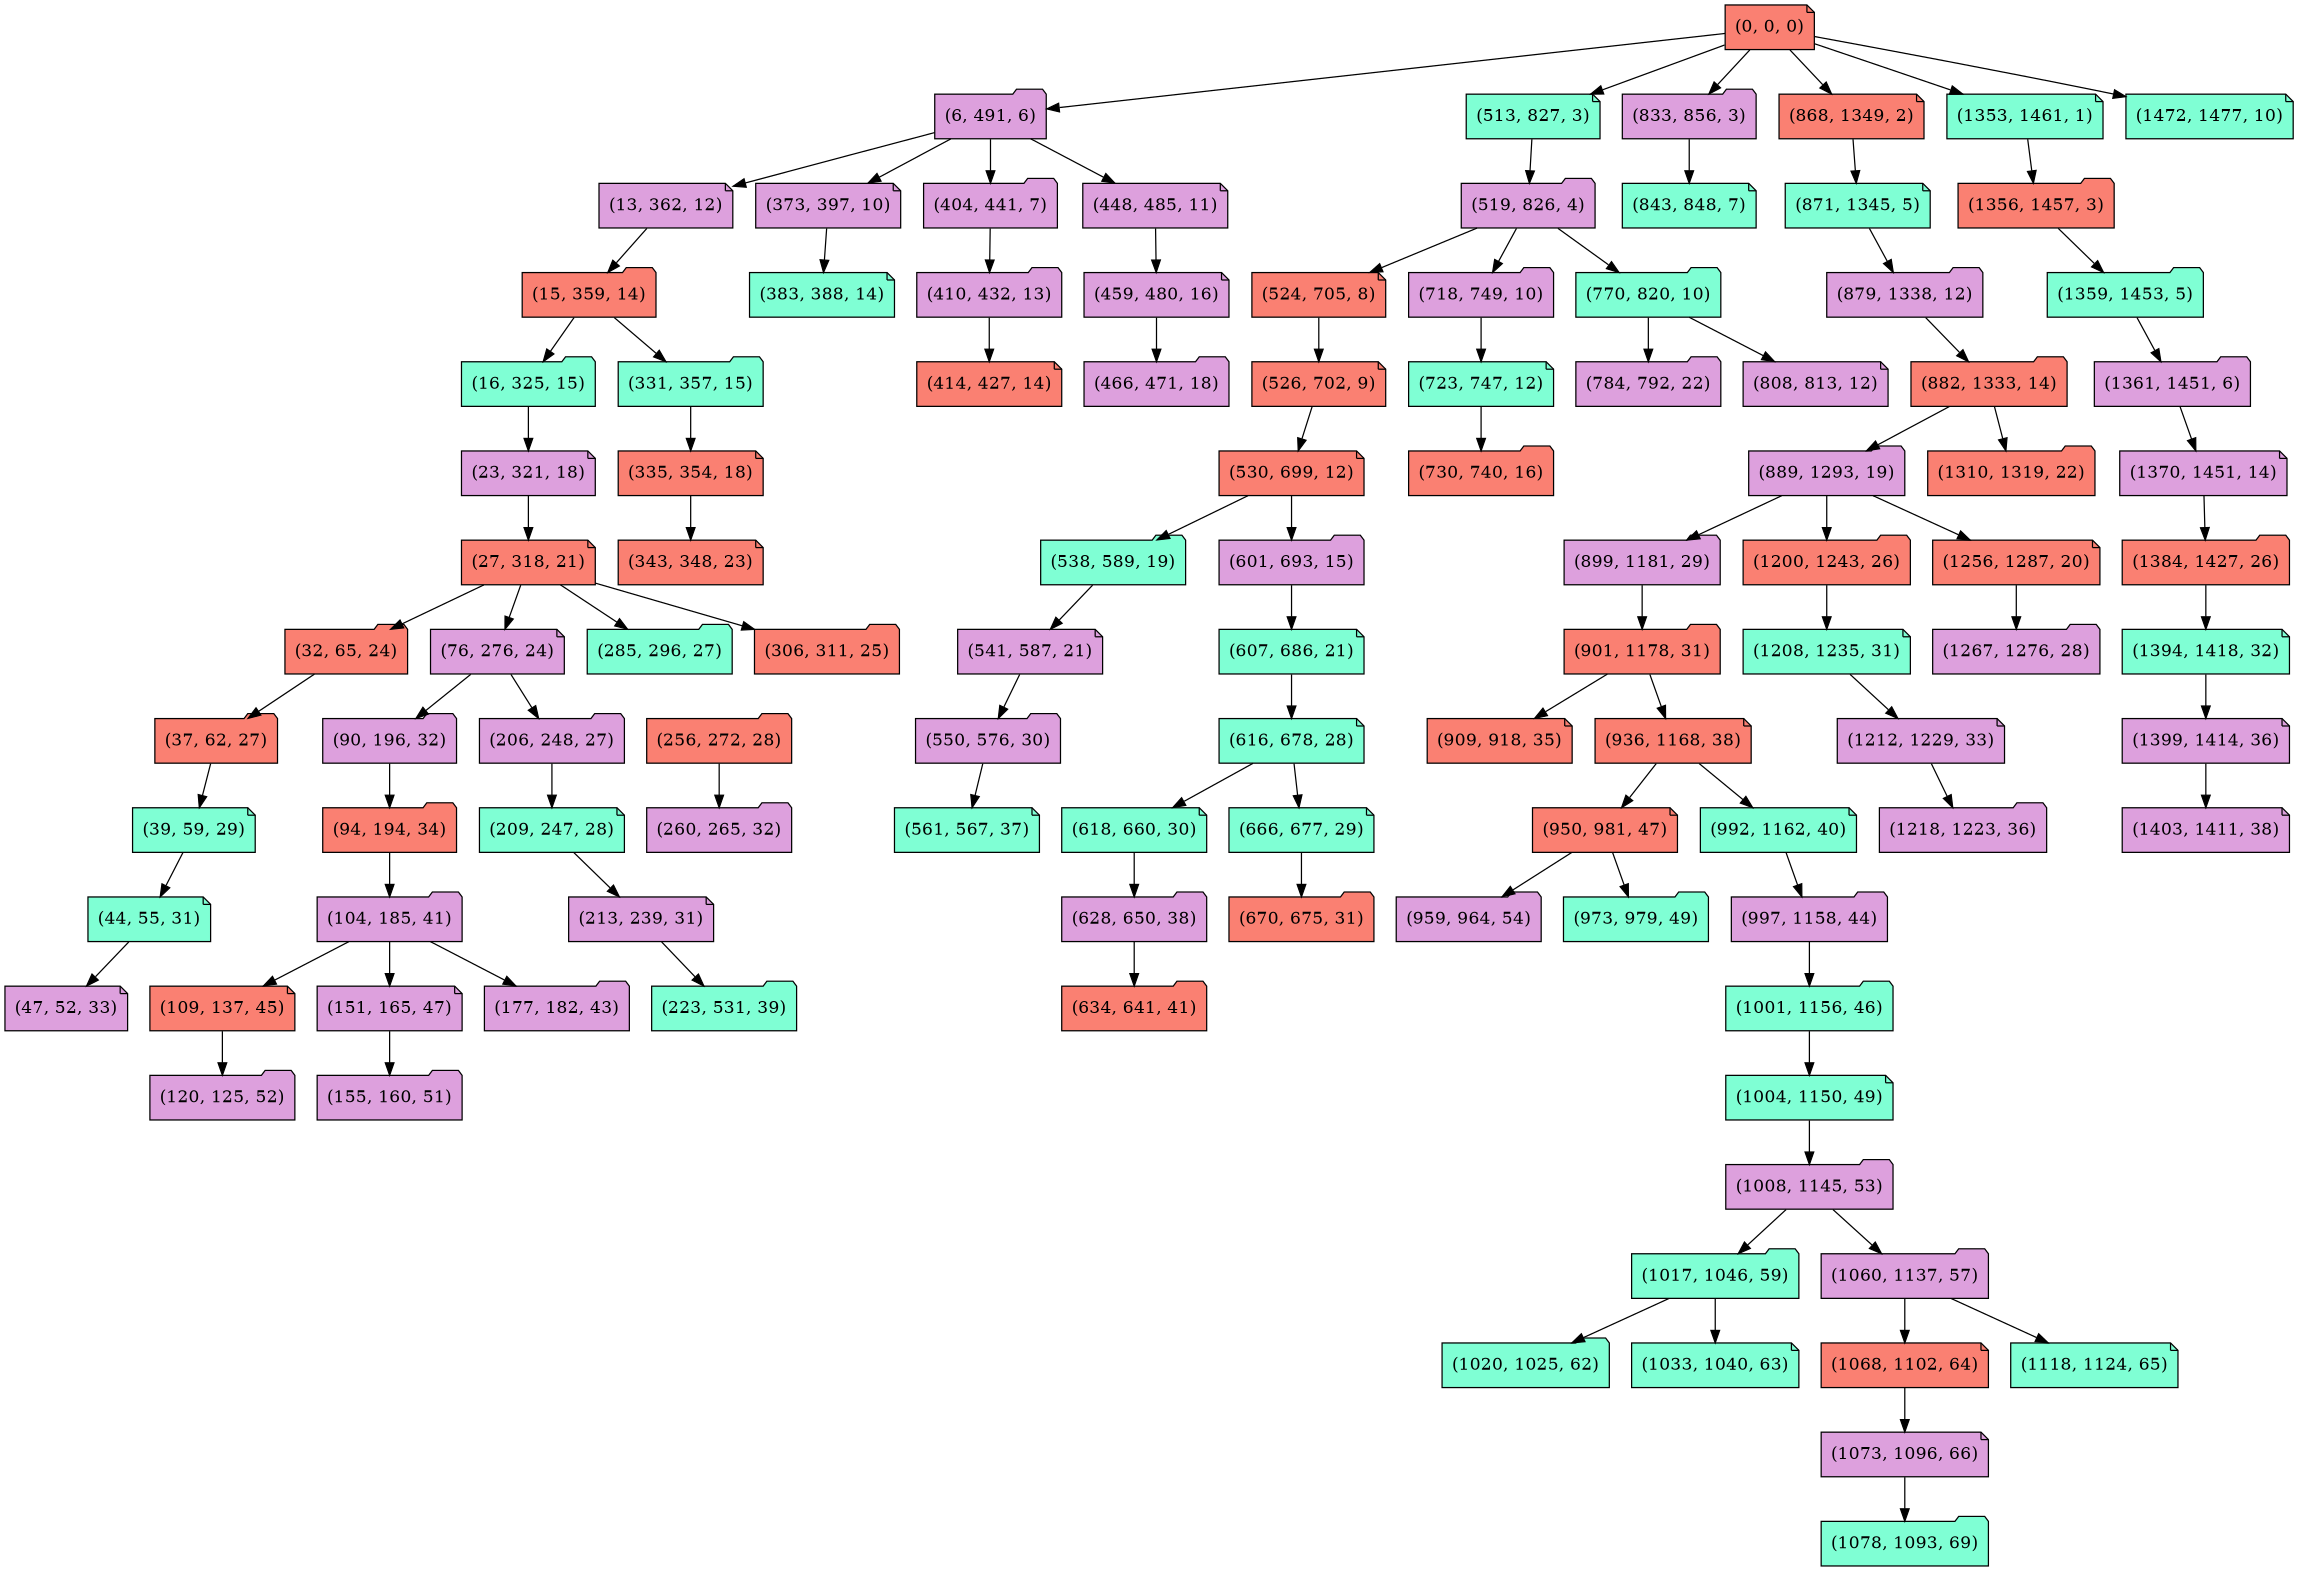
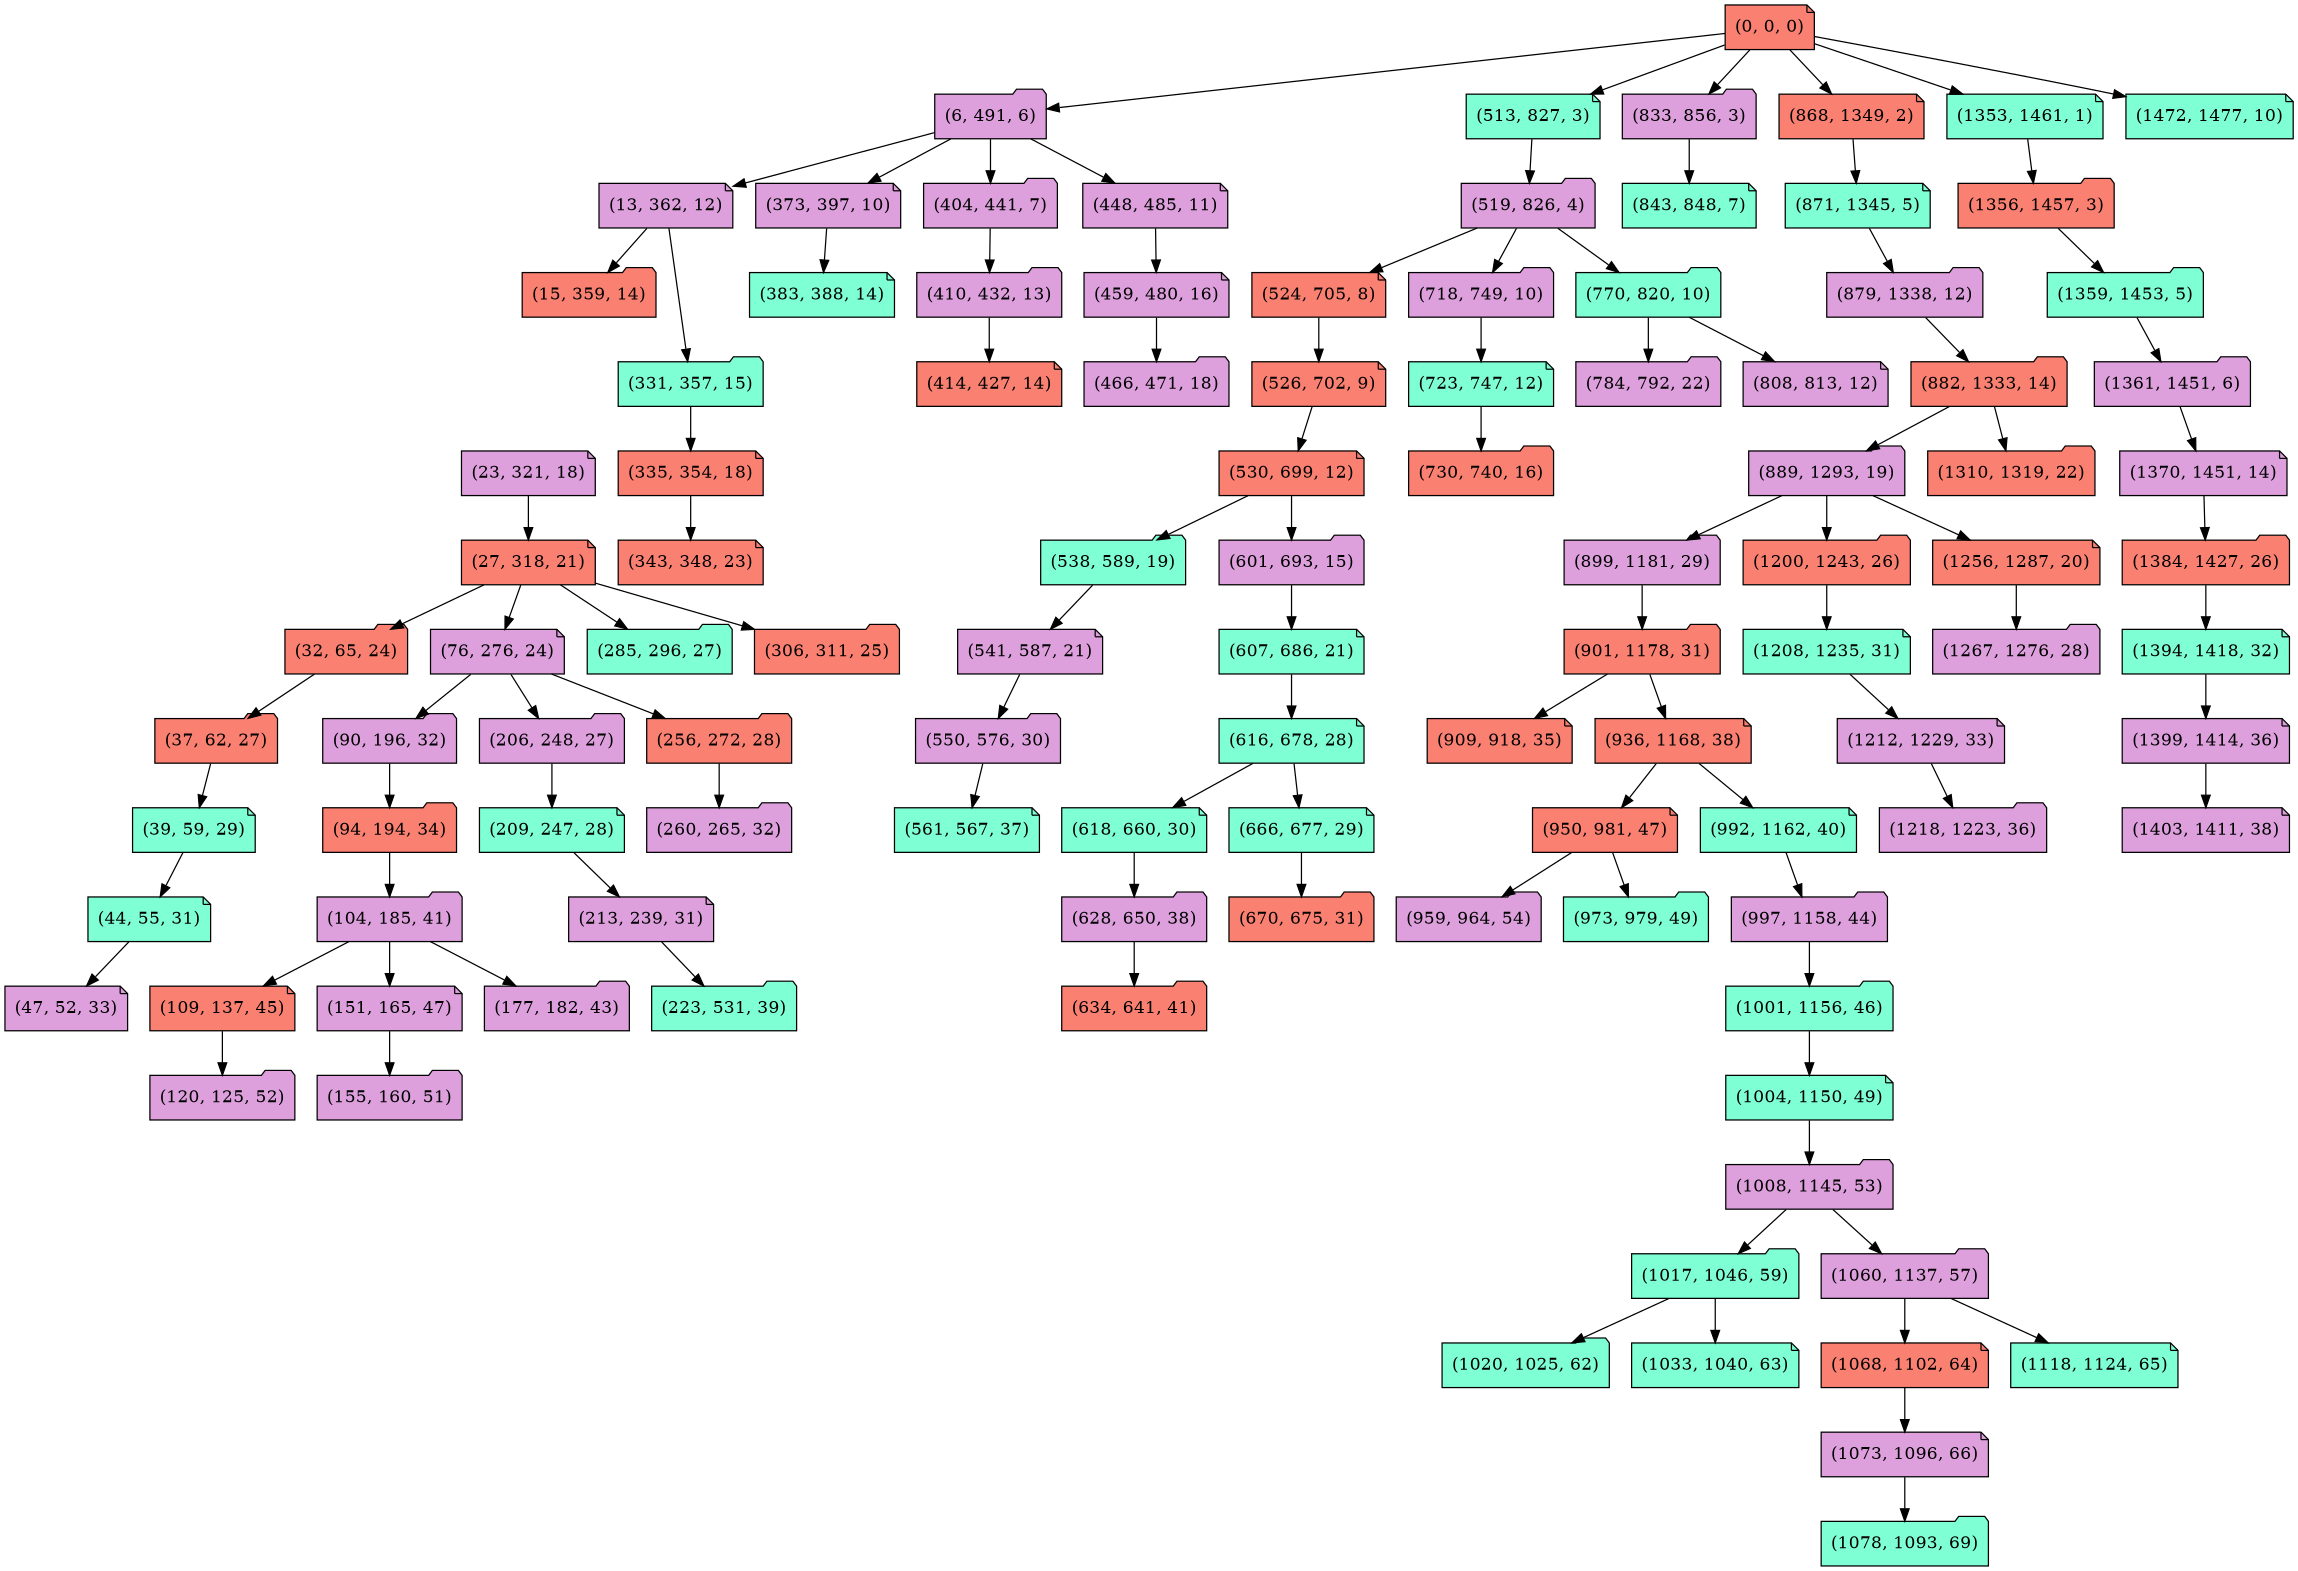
  digraph {
    node [fillcolor=plum shape=folder style=filled]
    "(0, 0, 0)" [fillcolor=salmon shape=note]
    "(6, 491, 6)"
    "(513, 827, 3)" [fillcolor=aquamarine shape=note]
    "(833, 856, 3)"
    "(868, 1349, 2)" [fillcolor=salmon shape=note]
    "(1353, 1461, 1)" [fillcolor=aquamarine shape=note]
    "(1472, 1477, 10)" [fillcolor=aquamarine shape=note]
    "(13, 362, 12)" [shape=note]
    "(373, 397, 10)" [shape=note]
    "(404, 441, 7)"
    "(448, 485, 11)" [shape=note]
    "(519, 826, 4)"
    "(843, 848, 7)" [fillcolor=aquamarine shape=note]
    "(871, 1345, 5)" [fillcolor=aquamarine shape=note]
    "(1356, 1457, 3)" [fillcolor=salmon]
    "(15, 359, 14)" [fillcolor=salmon]
    "(383, 388, 14)" [fillcolor=aquamarine shape=note]
    "(410, 432, 13)"
    "(459, 480, 16)" [shape=note]
-   "(16, 325, 15)" [fillcolor=aquamarine]
    "(331, 357, 15)" [fillcolor=aquamarine]
    "(23, 321, 18)" [shape=note]
    "(335, 354, 18)" [fillcolor=salmon shape=note]
    "(27, 318, 21)" [fillcolor=salmon shape=note]
    "(32, 65, 24)" [fillcolor=salmon]
    "(76, 276, 24)" [shape=note]
    "(285, 296, 27)" [fillcolor=aquamarine]
    "(306, 311, 25)" [fillcolor=salmon]
    "(37, 62, 27)" [fillcolor=salmon]
    "(90, 196, 32)"
    "(206, 248, 27)"
    "(256, 272, 28)" [fillcolor=salmon]
    "(39, 59, 29)" [fillcolor=aquamarine shape=note]
    "(44, 55, 31)" [fillcolor=aquamarine shape=note]
    "(47, 52, 33)" [shape=note]
    "(94, 194, 34)" [fillcolor=salmon]
    "(209, 247, 28)" [fillcolor=aquamarine shape=note]
    "(260, 265, 32)"
    "(104, 185, 41)"
    "(109, 137, 45)" [fillcolor=salmon shape=note]
    "(151, 165, 47)" [shape=note]
    "(177, 182, 43)"
    "(120, 125, 52)"
    "(155, 160, 51)"
    "(213, 239, 31)" [shape=note]
    n46 [fillcolor=aquamarine label="(223, 531, 39)"]
    "(343, 348, 23)" [fillcolor=salmon shape=note]
    "(414, 427, 14)" [fillcolor=salmon shape=note]
    "(466, 471, 18)"
    "(524, 705, 8)" [fillcolor=salmon shape=note]
    "(718, 749, 10)"
    "(770, 820, 10)" [fillcolor=aquamarine]
    "(526, 702, 9)" [fillcolor=salmon shape=note]
    "(723, 747, 12)" [fillcolor=aquamarine shape=note]
    "(784, 792, 22)"
    "(808, 813, 12)" [shape=note]
    "(530, 699, 12)" [fillcolor=salmon shape=note]
    "(538, 589, 19)" [fillcolor=aquamarine]
    "(601, 693, 15)"
    "(541, 587, 21)" [shape=note]
    "(607, 686, 21)" [fillcolor=aquamarine shape=note]
    "(550, 576, 30)"
    "(561, 567, 37)" [fillcolor=aquamarine shape=note]
    "(616, 678, 28)" [fillcolor=aquamarine shape=note]
    "(618, 660, 30)" [fillcolor=aquamarine shape=note]
    "(666, 677, 29)" [fillcolor=aquamarine shape=note]
    "(628, 650, 38)"
    "(670, 675, 31)" [fillcolor=salmon]
    "(634, 641, 41)" [fillcolor=salmon]
    "(730, 740, 16)" [fillcolor=salmon]
    "(879, 1338, 12)"
    "(882, 1333, 14)" [fillcolor=salmon]
    "(889, 1293, 19)"
    "(1310, 1319, 22)" [fillcolor=salmon]
    "(899, 1181, 29)"
    "(1200, 1243, 26)" [fillcolor=salmon]
    "(1256, 1287, 20)" [fillcolor=salmon shape=note]
    "(901, 1178, 31)" [fillcolor=salmon]
    "(1208, 1235, 31)" [fillcolor=aquamarine shape=note]
    "(1267, 1276, 28)"
    "(909, 918, 35)" [fillcolor=salmon shape=note]
    "(936, 1168, 38)" [fillcolor=salmon shape=note]
    "(950, 981, 47)" [fillcolor=salmon shape=note]
    "(992, 1162, 40)" [fillcolor=aquamarine shape=note]
    "(959, 964, 54)"
    "(973, 979, 49)" [fillcolor=aquamarine]
    "(997, 1158, 44)"
    "(1001, 1156, 46)" [fillcolor=aquamarine]
    "(1004, 1150, 49)" [fillcolor=aquamarine shape=note]
    "(1008, 1145, 53)"
    "(1017, 1046, 59)" [fillcolor=aquamarine]
    "(1060, 1137, 57)"
    "(1020, 1025, 62)" [fillcolor=aquamarine]
    "(1033, 1040, 63)" [fillcolor=aquamarine shape=note]
    "(1068, 1102, 64)" [fillcolor=salmon shape=note]
    "(1118, 1124, 65)" [fillcolor=aquamarine shape=note]
    "(1073, 1096, 66)" [shape=note]
    "(1078, 1093, 69)" [fillcolor=aquamarine]
    "(1212, 1229, 33)" [shape=note]
    "(1218, 1223, 36)"
    "(1359, 1453, 5)" [fillcolor=aquamarine]
    "(1361, 1451, 6)"
    n103 [label="(1370, 1451, 14)" shape=note]
    "(1384, 1427, 26)" [fillcolor=salmon]
    "(1394, 1418, 32)" [fillcolor=aquamarine shape=note]
    "(1399, 1414, 36)" [shape=note]
    "(1403, 1411, 38)" [shape=note]
    "(0, 0, 0)" -> "(6, 491, 6)"
    "(0, 0, 0)" -> "(513, 827, 3)"
    "(0, 0, 0)" -> "(833, 856, 3)"
    "(0, 0, 0)" -> "(868, 1349, 2)"
    "(0, 0, 0)" -> "(1353, 1461, 1)"
    "(0, 0, 0)" -> "(1472, 1477, 10)"
    "(6, 491, 6)" -> "(13, 362, 12)"
    "(6, 491, 6)" -> "(373, 397, 10)"
    "(6, 491, 6)" -> "(404, 441, 7)"
    "(6, 491, 6)" -> "(448, 485, 11)"
    "(513, 827, 3)" -> "(519, 826, 4)"
    "(833, 856, 3)" -> "(843, 848, 7)"
    "(868, 1349, 2)" -> "(871, 1345, 5)"
    "(1353, 1461, 1)" -> "(1356, 1457, 3)"
    "(13, 362, 12)" -> "(15, 359, 14)"
    "(373, 397, 10)" -> "(383, 388, 14)"
    "(404, 441, 7)" -> "(410, 432, 13)"
    "(448, 485, 11)" -> "(459, 480, 16)"
    "(519, 826, 4)" -> "(524, 705, 8)"
    "(519, 826, 4)" -> "(718, 749, 10)"
    "(519, 826, 4)" -> "(770, 820, 10)"
    "(871, 1345, 5)" -> "(879, 1338, 12)"
    "(1356, 1457, 3)" -> "(1359, 1453, 5)"
-   "(15, 359, 14)" -> "(16, 325, 15)"
-   "(15, 359, 14)" -> "(331, 357, 15)"
+   "(13, 362, 12)" -> "(331, 357, 15)"
    "(410, 432, 13)" -> "(414, 427, 14)"
    "(459, 480, 16)" -> "(466, 471, 18)"
-   "(16, 325, 15)" -> "(23, 321, 18)"
    "(331, 357, 15)" -> "(335, 354, 18)"
    "(23, 321, 18)" -> "(27, 318, 21)"
    "(335, 354, 18)" -> "(343, 348, 23)"
    "(27, 318, 21)" -> "(32, 65, 24)"
    "(27, 318, 21)" -> "(76, 276, 24)"
    "(27, 318, 21)" -> "(285, 296, 27)"
    "(27, 318, 21)" -> "(306, 311, 25)"
    "(32, 65, 24)" -> "(37, 62, 27)"
    "(76, 276, 24)" -> "(90, 196, 32)"
    "(76, 276, 24)" -> "(206, 248, 27)"
+   "(76, 276, 24)" -> "(256, 272, 28)"
    "(37, 62, 27)" -> "(39, 59, 29)"
    "(90, 196, 32)" -> "(94, 194, 34)"
    "(206, 248, 27)" -> "(209, 247, 28)"
    "(256, 272, 28)" -> "(260, 265, 32)"
    "(39, 59, 29)" -> "(44, 55, 31)"
    "(44, 55, 31)" -> "(47, 52, 33)"
    "(94, 194, 34)" -> "(104, 185, 41)"
    "(209, 247, 28)" -> "(213, 239, 31)"
    "(104, 185, 41)" -> "(109, 137, 45)"
    "(104, 185, 41)" -> "(151, 165, 47)"
    "(104, 185, 41)" -> "(177, 182, 43)"
    "(109, 137, 45)" -> "(120, 125, 52)"
    "(151, 165, 47)" -> "(155, 160, 51)"
    "(213, 239, 31)" -> n46
    "(524, 705, 8)" -> "(526, 702, 9)"
    "(718, 749, 10)" -> "(723, 747, 12)"
    "(770, 820, 10)" -> "(784, 792, 22)"
    "(770, 820, 10)" -> "(808, 813, 12)"
    "(526, 702, 9)" -> "(530, 699, 12)"
    "(723, 747, 12)" -> "(730, 740, 16)"
    "(530, 699, 12)" -> "(538, 589, 19)"
    "(530, 699, 12)" -> "(601, 693, 15)"
    "(538, 589, 19)" -> "(541, 587, 21)"
    "(601, 693, 15)" -> "(607, 686, 21)"
    "(541, 587, 21)" -> "(550, 576, 30)"
    "(607, 686, 21)" -> "(616, 678, 28)"
    "(550, 576, 30)" -> "(561, 567, 37)"
    "(616, 678, 28)" -> "(618, 660, 30)"
    "(616, 678, 28)" -> "(666, 677, 29)"
    "(618, 660, 30)" -> "(628, 650, 38)"
    "(666, 677, 29)" -> "(670, 675, 31)"
    "(628, 650, 38)" -> "(634, 641, 41)"
    "(879, 1338, 12)" -> "(882, 1333, 14)"
    "(882, 1333, 14)" -> "(889, 1293, 19)"
    "(882, 1333, 14)" -> "(1310, 1319, 22)"
    "(889, 1293, 19)" -> "(899, 1181, 29)"
    "(889, 1293, 19)" -> "(1200, 1243, 26)"
    "(889, 1293, 19)" -> "(1256, 1287, 20)"
    "(899, 1181, 29)" -> "(901, 1178, 31)"
    "(1200, 1243, 26)" -> "(1208, 1235, 31)"
    "(1256, 1287, 20)" -> "(1267, 1276, 28)"
    "(901, 1178, 31)" -> "(909, 918, 35)"
    "(901, 1178, 31)" -> "(936, 1168, 38)"
    "(1208, 1235, 31)" -> "(1212, 1229, 33)"
    "(936, 1168, 38)" -> "(950, 981, 47)"
    "(936, 1168, 38)" -> "(992, 1162, 40)"
    "(950, 981, 47)" -> "(959, 964, 54)"
    "(950, 981, 47)" -> "(973, 979, 49)"
    "(992, 1162, 40)" -> "(997, 1158, 44)"
    "(997, 1158, 44)" -> "(1001, 1156, 46)"
    "(1001, 1156, 46)" -> "(1004, 1150, 49)"
    "(1004, 1150, 49)" -> "(1008, 1145, 53)"
    "(1008, 1145, 53)" -> "(1017, 1046, 59)"
    "(1008, 1145, 53)" -> "(1060, 1137, 57)"
    "(1017, 1046, 59)" -> "(1020, 1025, 62)"
    "(1017, 1046, 59)" -> "(1033, 1040, 63)"
    "(1060, 1137, 57)" -> "(1068, 1102, 64)"
    "(1060, 1137, 57)" -> "(1118, 1124, 65)"
    "(1068, 1102, 64)" -> "(1073, 1096, 66)"
    "(1073, 1096, 66)" -> "(1078, 1093, 69)"
    "(1212, 1229, 33)" -> "(1218, 1223, 36)"
    "(1359, 1453, 5)" -> "(1361, 1451, 6)"
    "(1361, 1451, 6)" -> n103
    n103 -> "(1384, 1427, 26)"
    "(1384, 1427, 26)" -> "(1394, 1418, 32)"
    "(1394, 1418, 32)" -> "(1399, 1414, 36)"
    "(1399, 1414, 36)" -> "(1403, 1411, 38)"
  }
